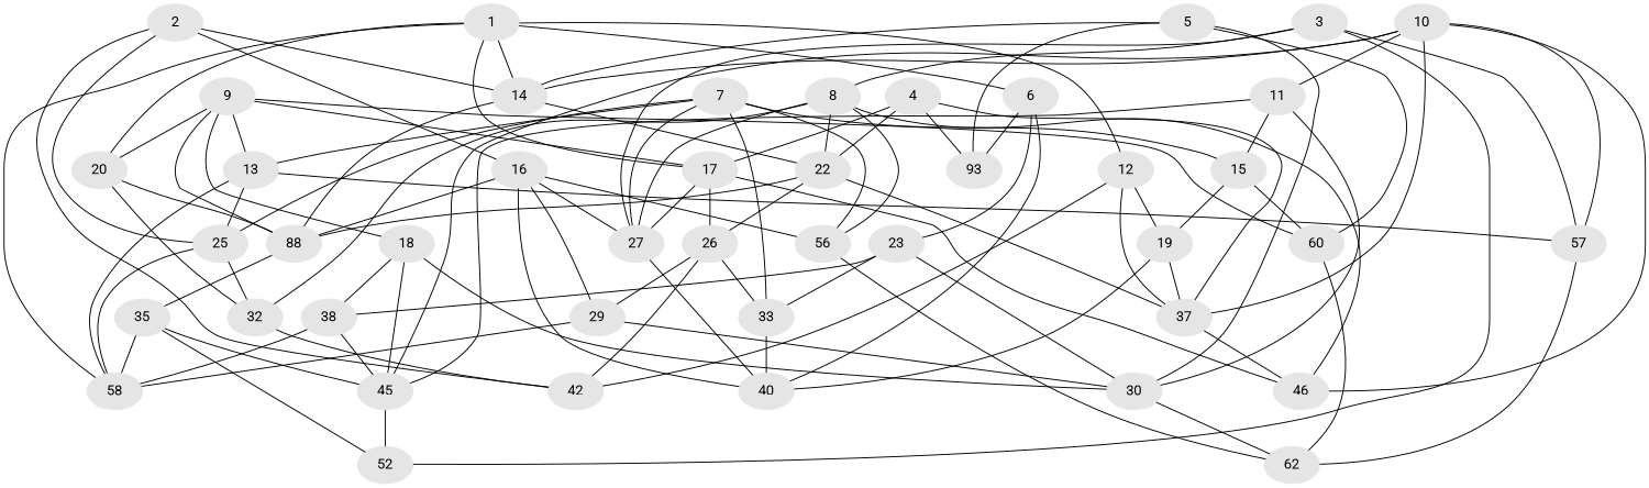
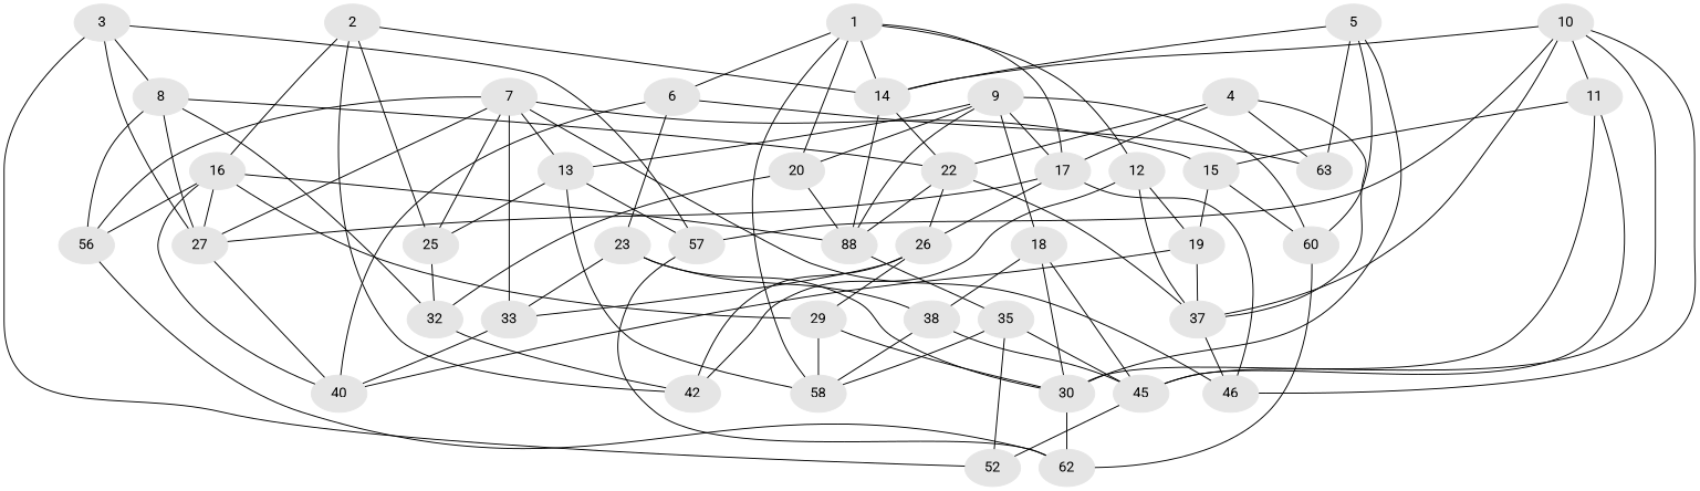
  graph {
    fontname=Roboto
    node [color=gray90 fontname=Roboto style=filled]
    edge [fontname=Roboto]
    1 [super="+39"]
    6
    12
    14 [super="+36"]
    17 [super="+24"]
    20
    58 [super="+59"]
-   63 [label=93]
+   63
    23
    40 [super="+44"]
    42
    37 [super="+61"]
    19
    22 [super="+54"]
    n15 [label=88 super="+55"]
    27 [super="+34"]
    46
    26 [super="+50"]
    32
    2
    16 [super="+21"]
    25 [super="+51"]
    56
    29
    8 [super="+41"]
    3
    52
    57
    62
    4
    5
    30 [super="+49"]
    60
    33
    38
    7 [super="+47"]
    13 [super="+53"]
    15
    9 [super="+43"]
    18
    45 [super="+48"]
    35
    10 [super="+31"]
    11
    1 -- 6
    1 -- 12
    1 -- 14
    1 -- 17
    1 -- 20
    1 -- 58
    6 -- 63
    6 -- 23
    6 -- 40
    12 -- 42
    12 -- 37
    12 -- 19
    14 -- 22
    14 -- n15
    17 -- 27
    17 -- 46
    17 -- 26
    20 -- n15
    20 -- 32
    23 -- 30
    23 -- 33
    23 -- 38
    37 -- 46
    19 -- 40
    19 -- 37
    22 -- 37
    22 -- n15
    22 -- 26
    n15 -- 35
    27 -- 40
    26 -- 42
    26 -- 29
    26 -- 33
    32 -- 42
    2 -- 14
    2 -- 42
    2 -- 16
    2 -- 25
    16 -- 40
    16 -- n15
    16 -- 27
    16 -- 56
    16 -- 29
-   25 -- 58
    25 -- 32
    56 -- 62
    29 -- 58
    29 -- 30
    8 -- 22
    8 -- 27
-   8 -- 46
+   7 -- 46
    8 -- 32
    8 -- 56
    3 -- 27
    3 -- 8
    3 -- 52
    3 -- 57
    57 -- 62
    4 -- 17
    4 -- 63
    4 -- 37
    4 -- 22
    5 -- 14
    5 -- 63
    5 -- 30
    5 -- 60
    30 -- 62
    60 -- 62
    33 -- 40
    38 -- 58
    38 -- 45
    7 -- 27
    7 -- 25
    7 -- 56
    7 -- 33
    7 -- 13
    7 -- 15
    13 -- 58
    13 -- 25 [weight=2]
    13 -- 57
    15 -- 19
    15 -- 60
    9 -- 17
    9 -- 20
    9 -- n15
    9 -- 60
    9 -- 13
    9 -- 18
    18 -- 30
    18 -- 38
    18 -- 45
    45 -- 52
    35 -- 58
    35 -- 52
    35 -- 45
    10 -- 14
    10 -- 37
    10 -- 46
    10 -- 57
    10 -- 45
    10 -- 11
    11 -- 30
    11 -- 15
    11 -- 45
  }
